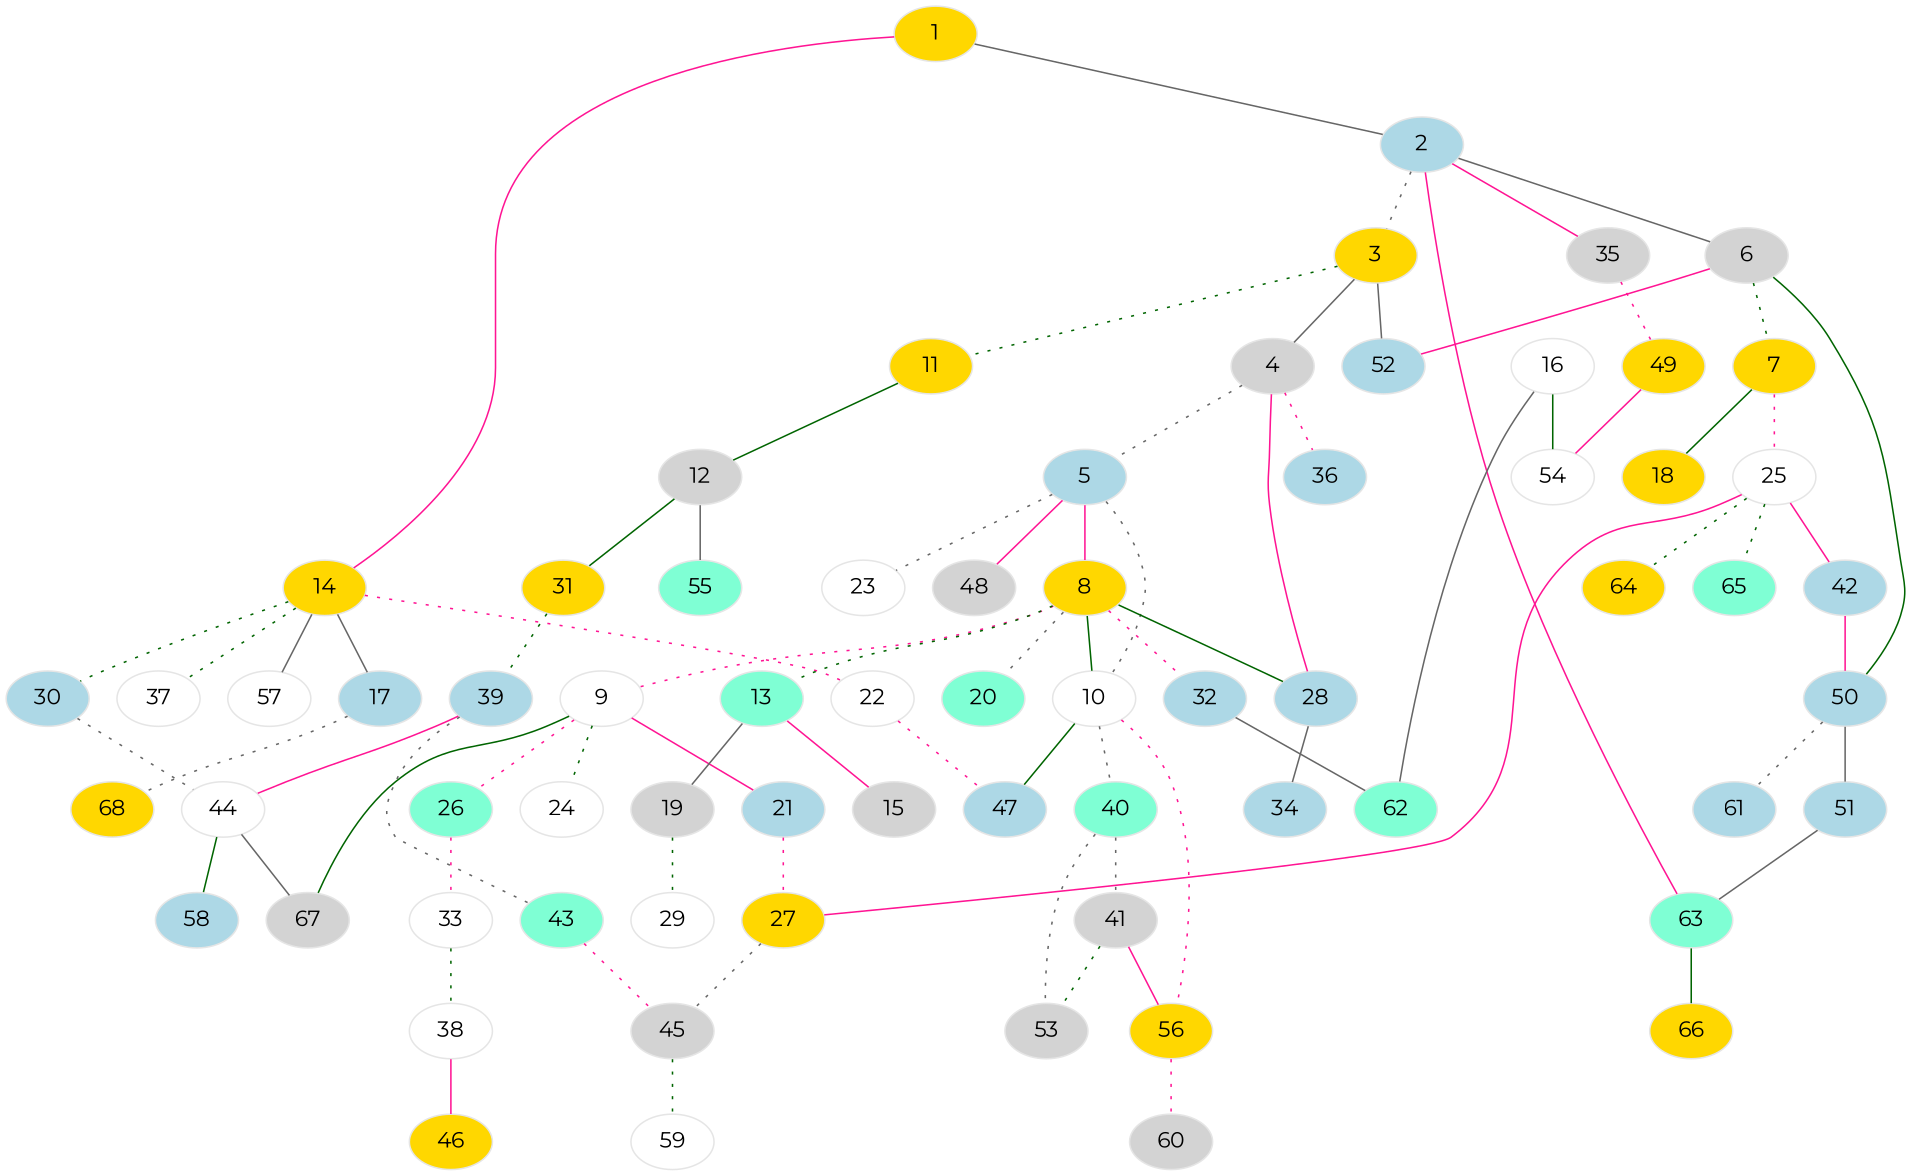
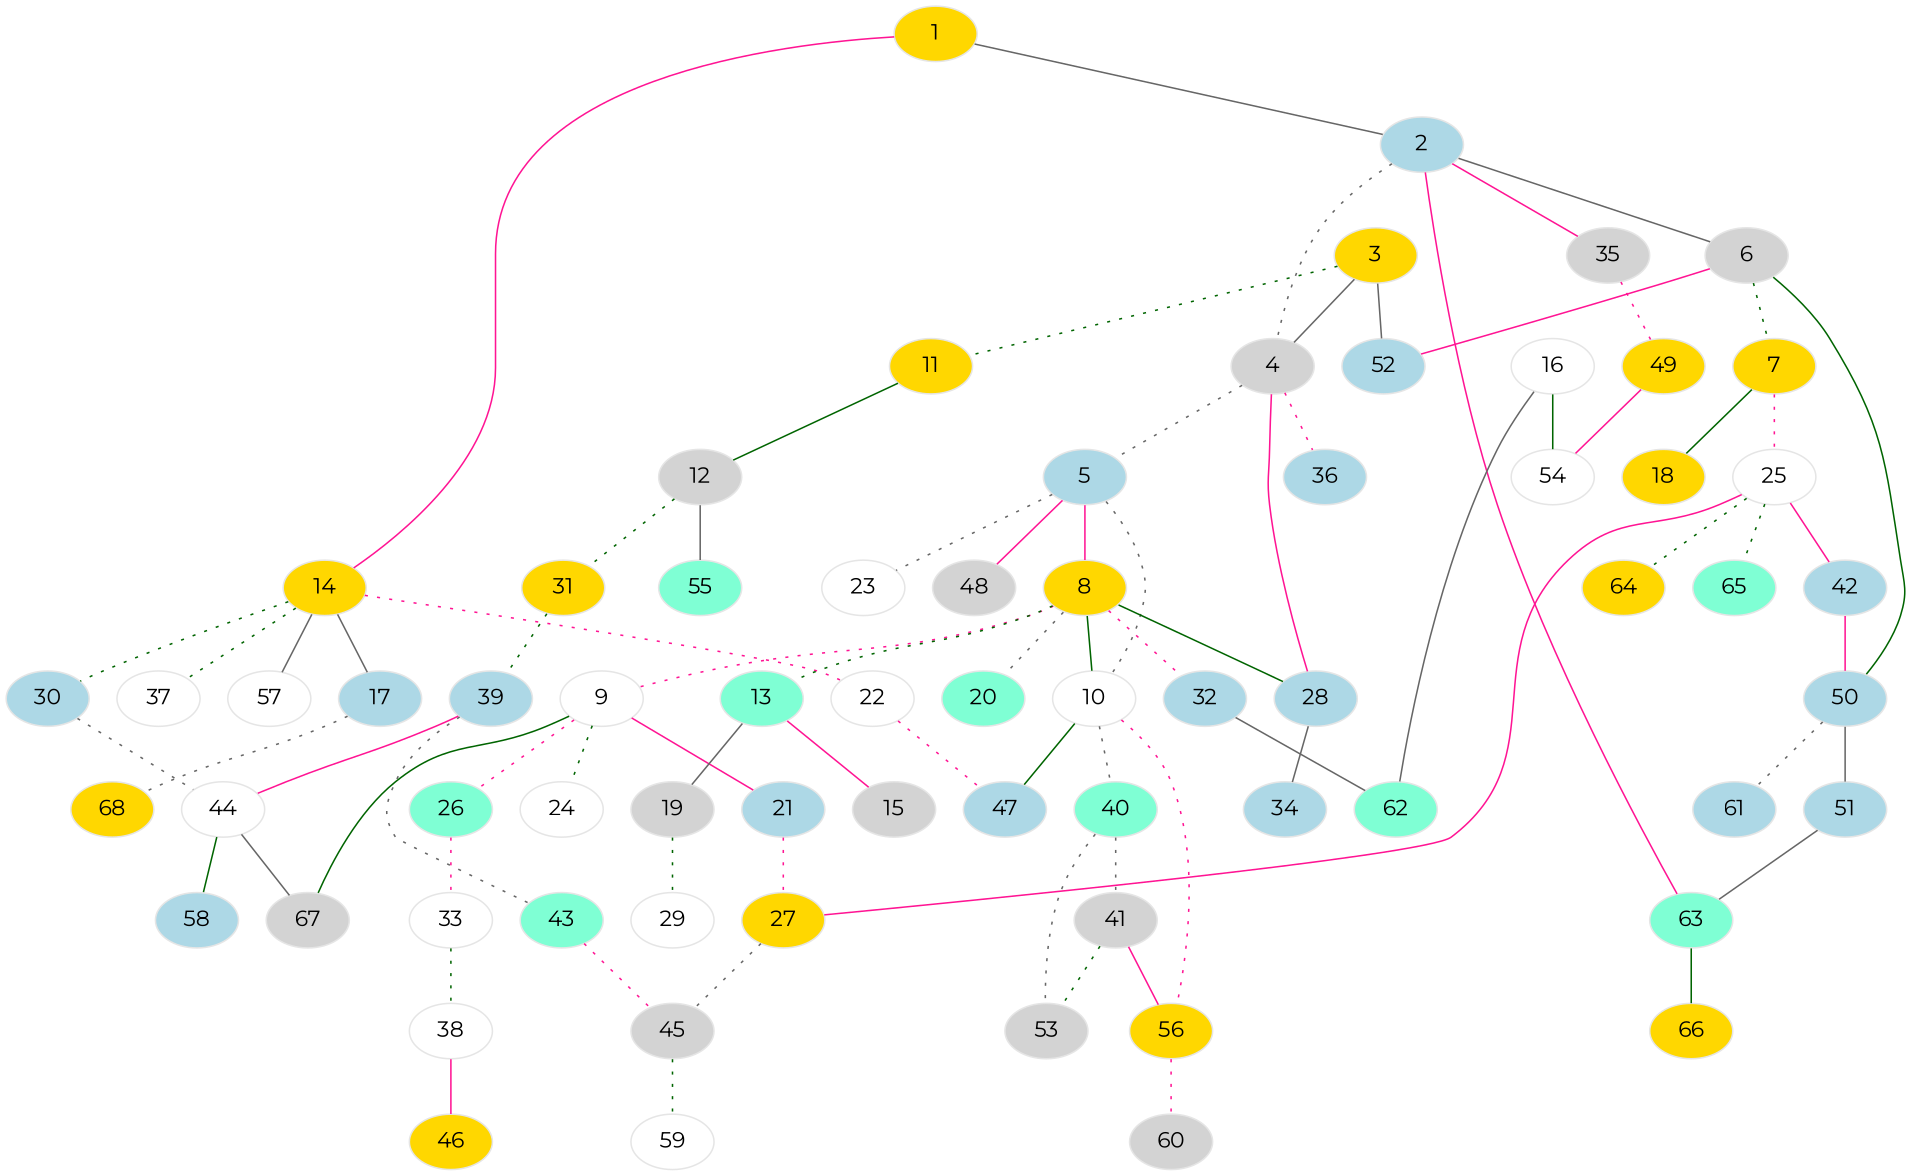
  graph {
    fontname=Montserrat
    node [color=gray90 fillcolor=lightblue fontname=Montserrat style=filled]
    edge [color=deeppink fontname=Montserrat style=solid]
    1 [fillcolor=gold]
    2
    14 [fillcolor=gold]
    3 [fillcolor=gold]
    6 [fillcolor=lightgrey]
    35 [fillcolor=lightgrey]
    63 [fillcolor=aquamarine]
    17
    22 [fillcolor=white]
    30
    37 [fillcolor=white]
    57 [fillcolor=white]
    4 [fillcolor=lightgrey]
    11 [fillcolor=gold]
    52
    7 [fillcolor=gold]
    50
    49 [fillcolor=gold]
    66 [fillcolor=gold]
    5
    28
    36
    12 [fillcolor=lightgrey]
    8 [fillcolor=gold]
    10 [fillcolor=white]
    23 [fillcolor=white]
    48 [fillcolor=lightgrey]
    34
    9 [fillcolor=white]
    13 [fillcolor=aquamarine]
    20 [fillcolor=aquamarine]
    32
    40 [fillcolor=aquamarine]
    47
    56 [fillcolor=gold]
    18 [fillcolor=gold]
    25 [fillcolor=white]
    51
    61
    27 [fillcolor=gold]
    42
    64 [fillcolor=gold]
    65 [fillcolor=aquamarine]
    21
    24 [fillcolor=white]
    26 [fillcolor=aquamarine]
    67 [fillcolor=lightgrey]
    15 [fillcolor=lightgrey]
    19 [fillcolor=lightgrey]
    62 [fillcolor=aquamarine]
    33 [fillcolor=white]
    41 [fillcolor=lightgrey]
    53 [fillcolor=lightgrey]
    60 [fillcolor=lightgrey]
    31 [fillcolor=gold]
    55 [fillcolor=aquamarine]
    39
    29 [fillcolor=white]
    68 [fillcolor=gold]
    44 [fillcolor=white]
    16 [fillcolor=white]
    54 [fillcolor=white]
    45 [fillcolor=lightgrey]
    38 [fillcolor=white]
    59 [fillcolor=white]
    58
    43 [fillcolor=aquamarine]
    46 [fillcolor=gold]
    1 -- 2 [color=gray40]
    1 -- 14
-   2 -- 3 [color=gray40 style=dotted]
+   2 -- 4 [color=gray40 style=dotted]
    2 -- 6 [color=gray40]
    2 -- 35
    2 -- 63
    14 -- 17 [color=gray40]
    14 -- 22 [style=dotted]
    14 -- 30 [color=darkgreen style=dotted]
    14 -- 37 [color=darkgreen style=dotted]
    14 -- 57 [color=gray40]
    3 -- 4 [color=gray40]
    3 -- 11 [color=darkgreen style=dotted]
    3 -- 52 [color=gray40]
    6 -- 52
    6 -- 7 [color=darkgreen style=dotted]
    6 -- 50 [color=darkgreen]
    35 -- 49 [style=dotted]
    63 -- 66 [color=darkgreen]
    17 -- 68 [color=gray40 style=dotted]
    22 -- 47 [style=dotted]
    30 -- 44 [color=gray40 style=dotted]
    4 -- 5 [color=gray40 style=dotted]
    4 -- 28
    4 -- 36 [style=dotted]
    11 -- 12 [color=darkgreen]
    7 -- 18 [color=darkgreen]
    7 -- 25 [style=dotted]
    50 -- 51 [color=gray40]
    50 -- 61 [color=gray40 style=dotted]
    49 -- 54
    5 -- 8
    5 -- 10 [color=gray40 style=dotted]
    5 -- 23 [color=gray40 style=dotted]
    5 -- 48
    28 -- 34 [color=gray40]
-   12 -- 31 [color=darkgreen]
+   12 -- 31 [color=darkgreen style=dotted]
    12 -- 55 [color=gray40]
    8 -- 28 [color=darkgreen]
    8 -- 10 [color=darkgreen]
    8 -- 9 [style=dotted]
    8 -- 13 [color=darkgreen style=dotted]
    8 -- 20 [color=gray40 style=dotted]
    8 -- 32 [style=dotted]
    10 -- 40 [color=gray40 style=dotted]
    10 -- 47 [color=darkgreen]
    10 -- 56 [style=dotted]
    9 -- 21
    9 -- 24 [color=darkgreen style=dotted]
    9 -- 26 [style=dotted]
    9 -- 67 [color=darkgreen]
    13 -- 15
    13 -- 19 [color=gray40]
    32 -- 62 [color=gray40]
    40 -- 41 [color=gray40 style=dotted]
    40 -- 53 [color=gray40 style=dotted]
    56 -- 60 [style=dotted]
    25 -- 27
    25 -- 42
    25 -- 64 [color=darkgreen style=dotted]
    25 -- 65 [color=darkgreen style=dotted]
    51 -- 63 [color=gray40]
    27 -- 45 [color=gray40 style=dotted]
    42 -- 50
    21 -- 27 [style=dotted]
    26 -- 33 [style=dotted]
    19 -- 29 [color=darkgreen style=dotted]
    33 -- 38 [color=darkgreen style=dotted]
    41 -- 56
    41 -- 53 [color=darkgreen style=dotted]
    31 -- 39 [color=darkgreen style=dotted]
    39 -- 44
    39 -- 43 [color=gray40 style=dotted]
    44 -- 67 [color=gray40]
    44 -- 58 [color=darkgreen]
    16 -- 62 [color=gray40]
    16 -- 54 [color=darkgreen]
    45 -- 59 [color=darkgreen style=dotted]
    38 -- 46
    43 -- 45 [style=dotted]
  }
